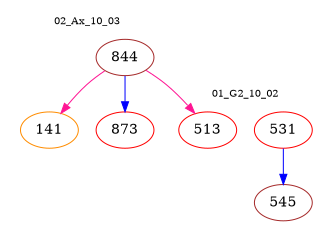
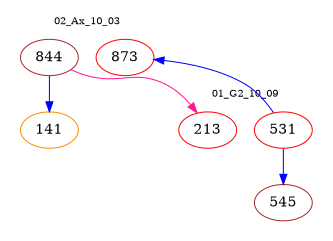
  digraph {
    node [color=red]
    edge [color=deeppink]
    n1 [color=brown label=844]
    n2 [color=darkorange label=141]
    n3 [label=873]
    n4 [label=531]
-   n5 [label=513]
+   n5 [label=213]
    n6 [color=brown label=545]
    subgraph cluster_1 {
      color=white
      fontsize=10
      label="02_Ax_10_03"
      n1
      n2
      n3
    }
    subgraph cluster_2 {
      color=white
      fontsize=10
-     label="01_G2_10_02"
+     label="01_G2_10_09"
      n4
      n5
      n6
    }
-   n1 -> n2
-   n1 -> n3 [color=blue]
+   n1 -> n2 [color=blue]
+   n4 -> n3 [color=blue]
    n1 -> n5
    n4 -> n6 [color=blue]
  }
